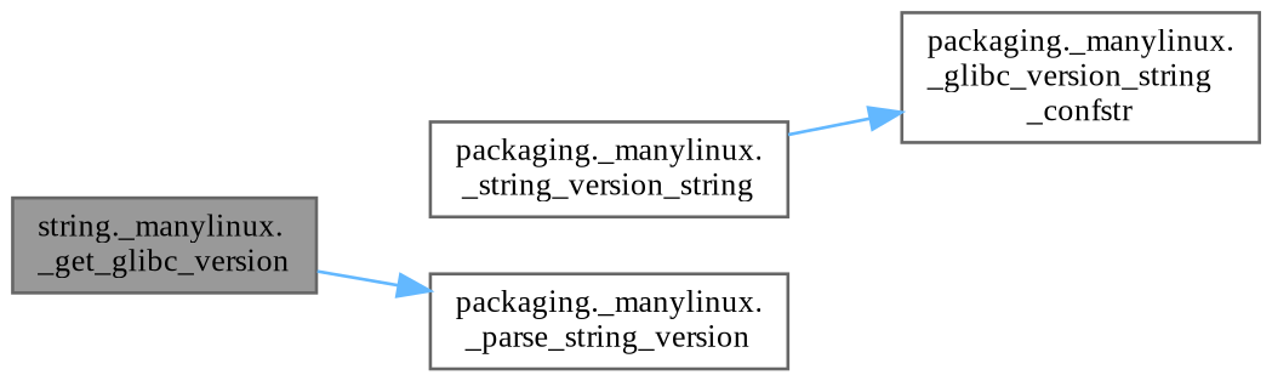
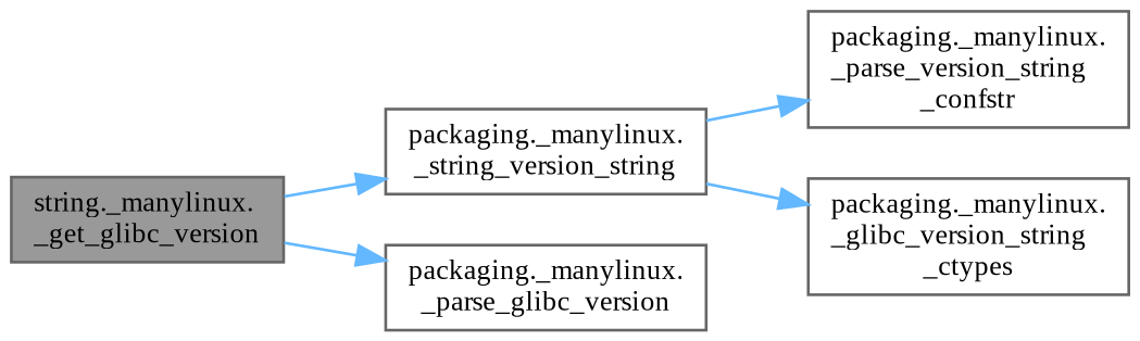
  digraph {
    fontname="Liberation Serif"
    rankdir=LR
    node [color=grey40 fillcolor=white fontname="Liberation Serif" fontsize=10 shape=box style=filled]
    edge [color=steelblue1 fontname="Liberation Serif" fontsize=10 labelfontname=Helvetica labelfontsize=10 style=solid]
    n1 [color=gray40 fillcolor=grey60 fontcolor=black height=0.2 label="string._manylinux.\l_get_glibc_version" width=0.4]
    n2 [height=0.2 label="packaging._manylinux.\l_string_version_string" width=0.4]
-   n3 [height=0.2 label="packaging._manylinux.\l_parse_string_version" width=0.4]
-   n4 [height=0.2 label="packaging._manylinux.\l_glibc_version_string\l_confstr" width=0.4]
+   n3 [height=0.2 label="packaging._manylinux.\l_parse_glibc_version" width=0.4]
+   n4 [height=0.2 label="packaging._manylinux.\l_parse_version_string\l_confstr" width=0.4]
+   n5 [height=0.2 label="packaging._manylinux.\l_glibc_version_string\l_ctypes" width=0.4]
+   n1 -> n2
    n1 -> n3
    n2 -> n4
+   n2 -> n5
  }
